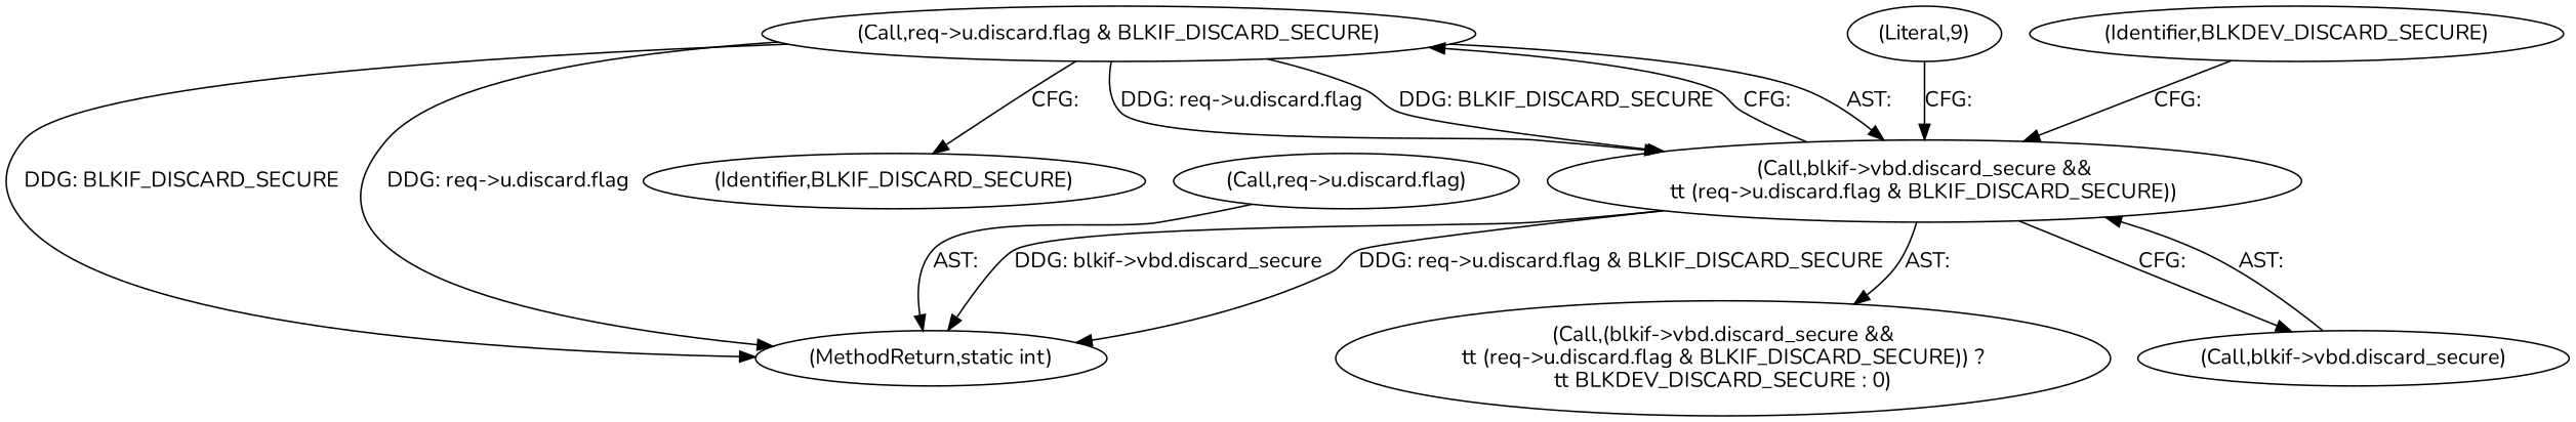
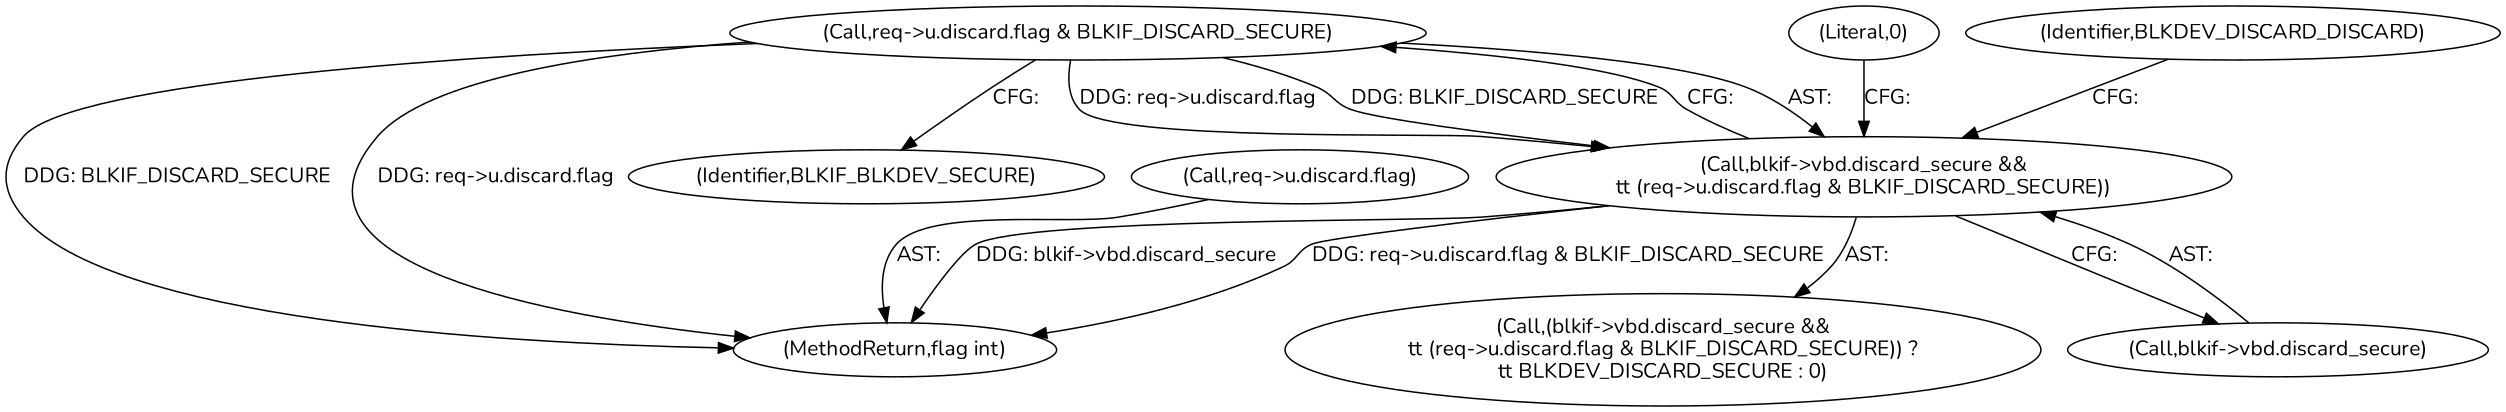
  digraph {
    fontname=Nunito
    node [fontname=Nunito]
    edge [fontname=Nunito]
    n1 [label="(Call,req->u.discard.flag & BLKIF_DISCARD_SECURE)"]
    n2 [label="(Call,blkif->vbd.discard_secure &&\n\t\t (req->u.discard.flag & BLKIF_DISCARD_SECURE))"]
-   n3 [label="(MethodReturn,static int)"]
-   n4 [label="(Identifier,BLKIF_DISCARD_SECURE)"]
+   n3 [label="(MethodReturn,flag int)"]
+   n4 [label="(Identifier,BLKIF_BLKDEV_SECURE)"]
    n5 [label="(Call,(blkif->vbd.discard_secure &&\n\t\t (req->u.discard.flag & BLKIF_DISCARD_SECURE)) ?\n\t\t BLKDEV_DISCARD_SECURE : 0)"]
    n6 [label="(Call,blkif->vbd.discard_secure)"]
-   n7 [label="(Literal,9)"]
+   n7 [label="(Literal,0)"]
    n8 [label="(Call,req->u.discard.flag)"]
-   n9 [label="(Identifier,BLKDEV_DISCARD_SECURE)"]
+   n9 [label="(Identifier,BLKDEV_DISCARD_DISCARD)"]
    n1 -> n2 [label="AST: "]
    n1 -> n2 [label="DDG: req->u.discard.flag"]
    n1 -> n2 [label="DDG: BLKIF_DISCARD_SECURE"]
    n1 -> n3 [label="DDG: BLKIF_DISCARD_SECURE"]
    n1 -> n3 [label="DDG: req->u.discard.flag"]
    n1 -> n4 [label="CFG: "]
    n2 -> n1 [label="CFG: "]
    n2 -> n3 [label="DDG: req->u.discard.flag & BLKIF_DISCARD_SECURE"]
    n2 -> n3 [label="DDG: blkif->vbd.discard_secure"]
    n2 -> n5 [label="AST: "]
    n2 -> n6 [label="CFG: "]
    n6 -> n2 [label="AST: "]
    n7 -> n2 [label="CFG: "]
    n8 -> n3 [label="AST: "]
    n9 -> n2 [label="CFG: "]
  }
